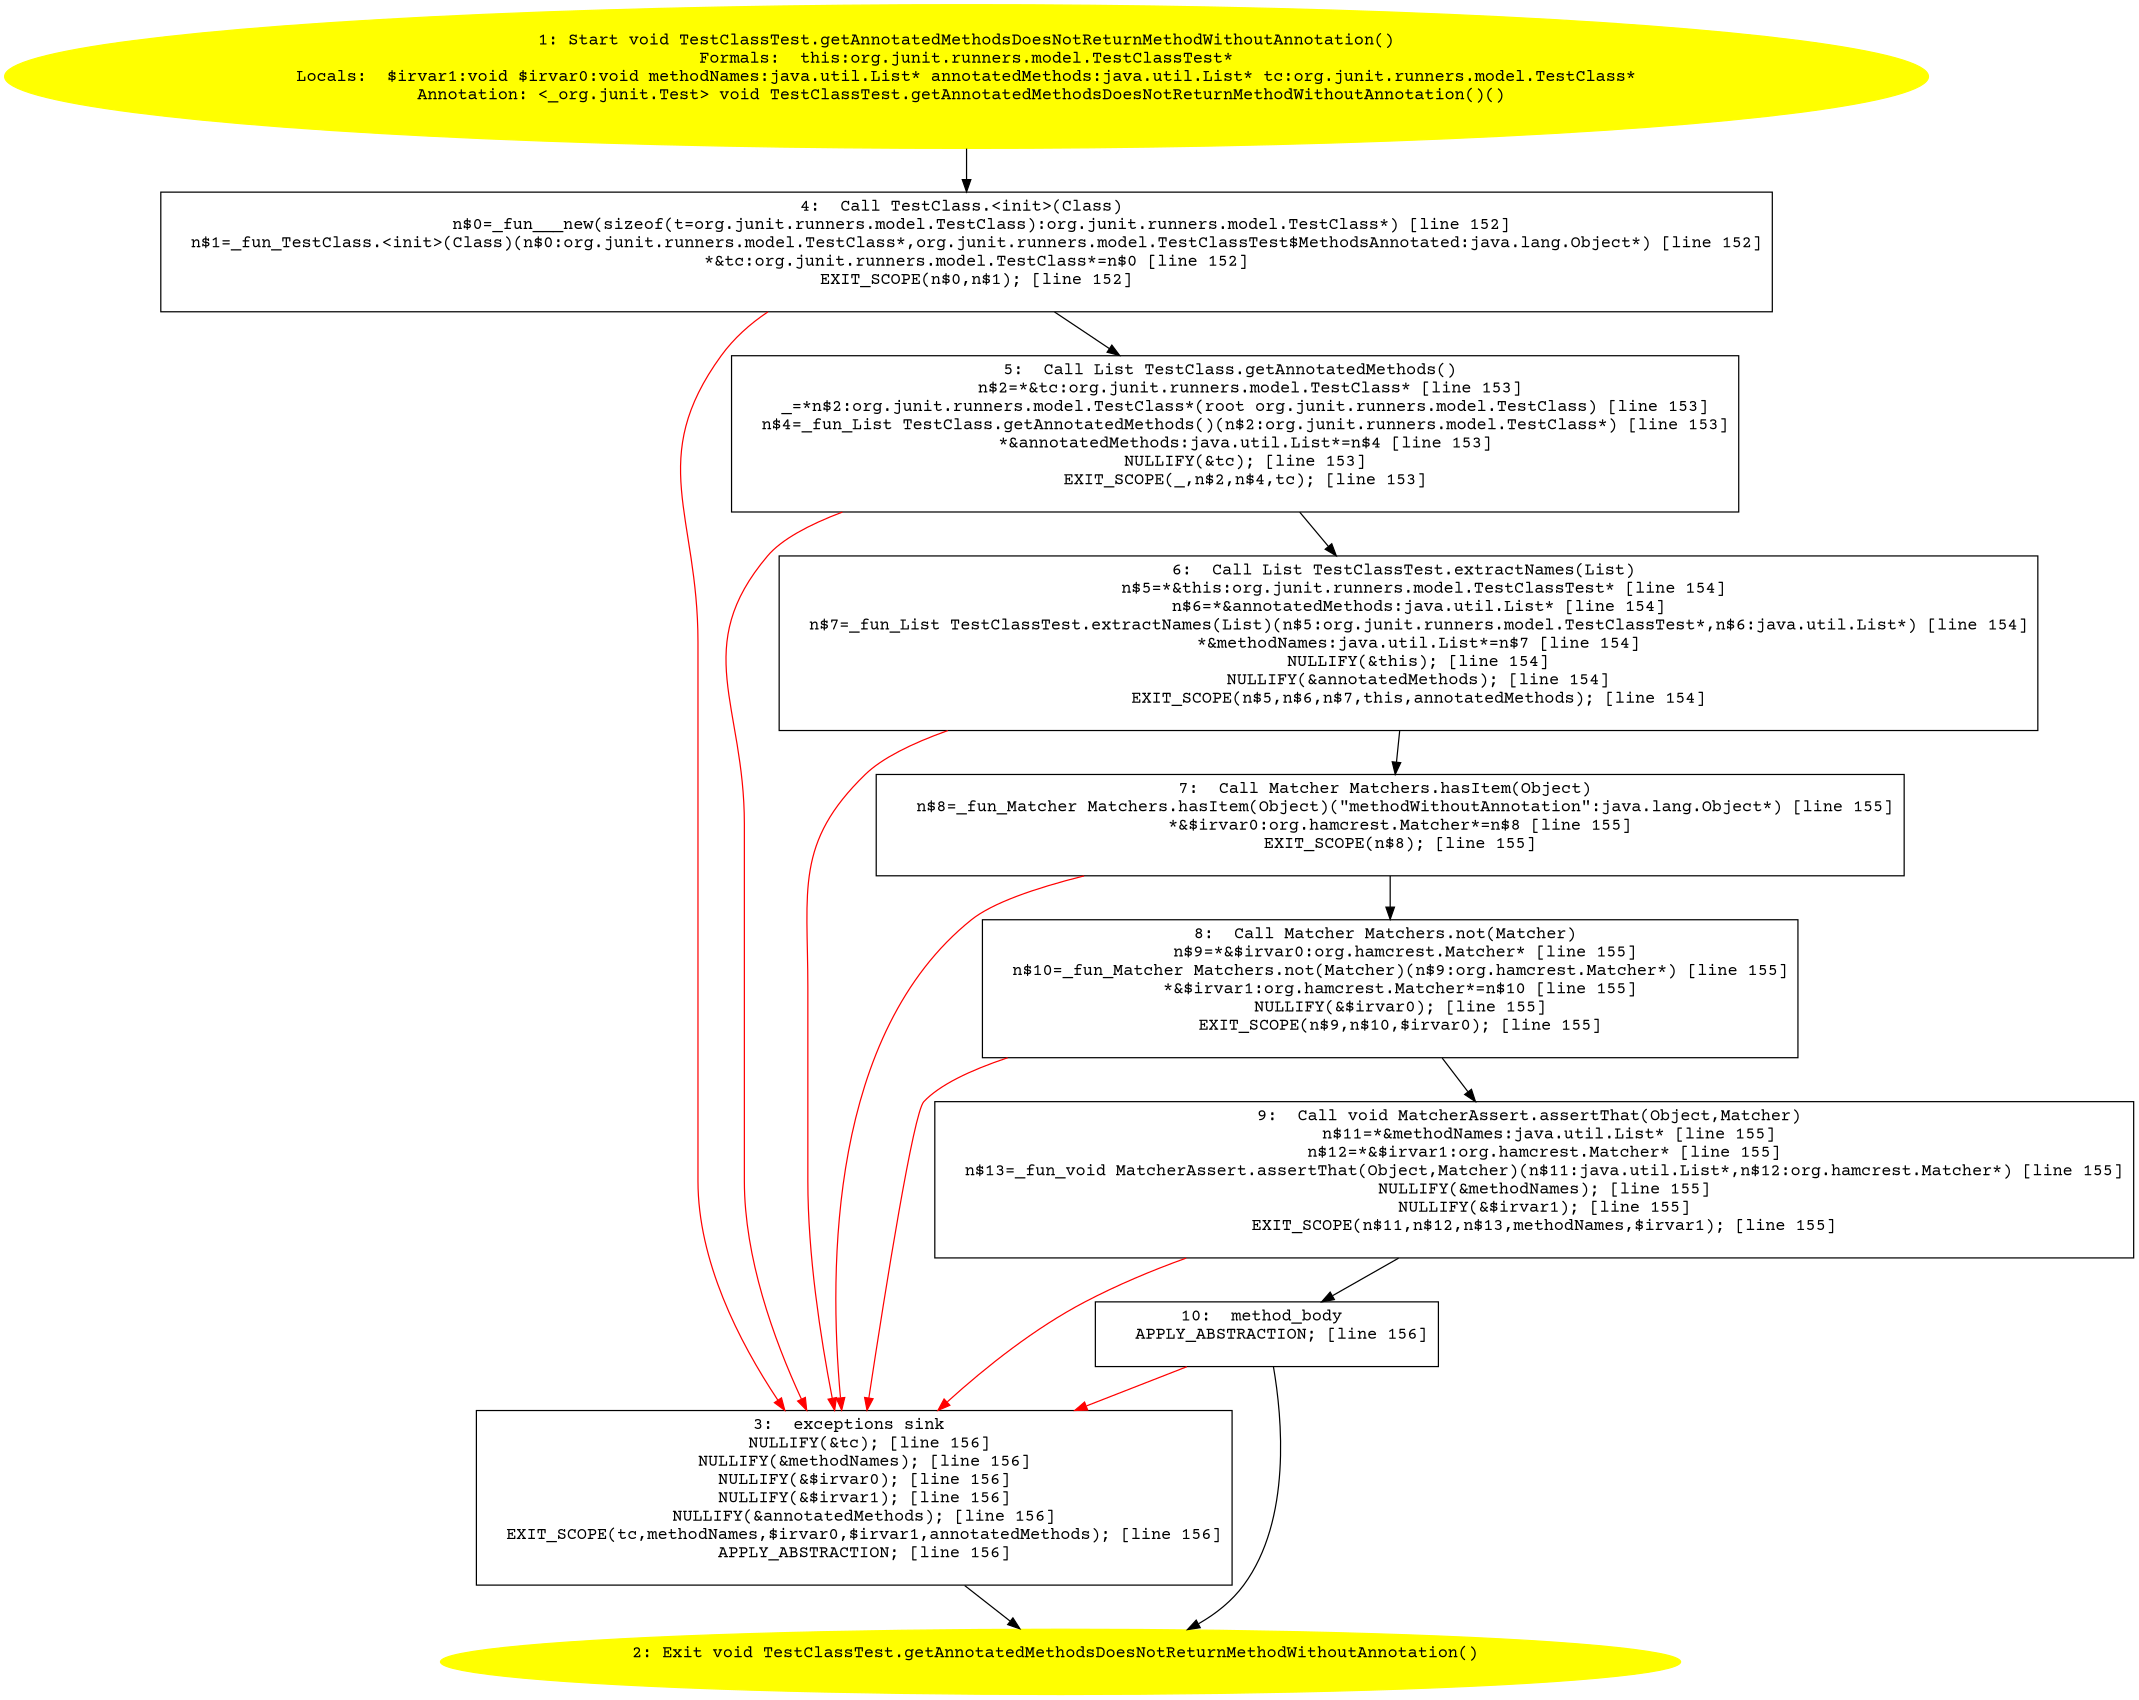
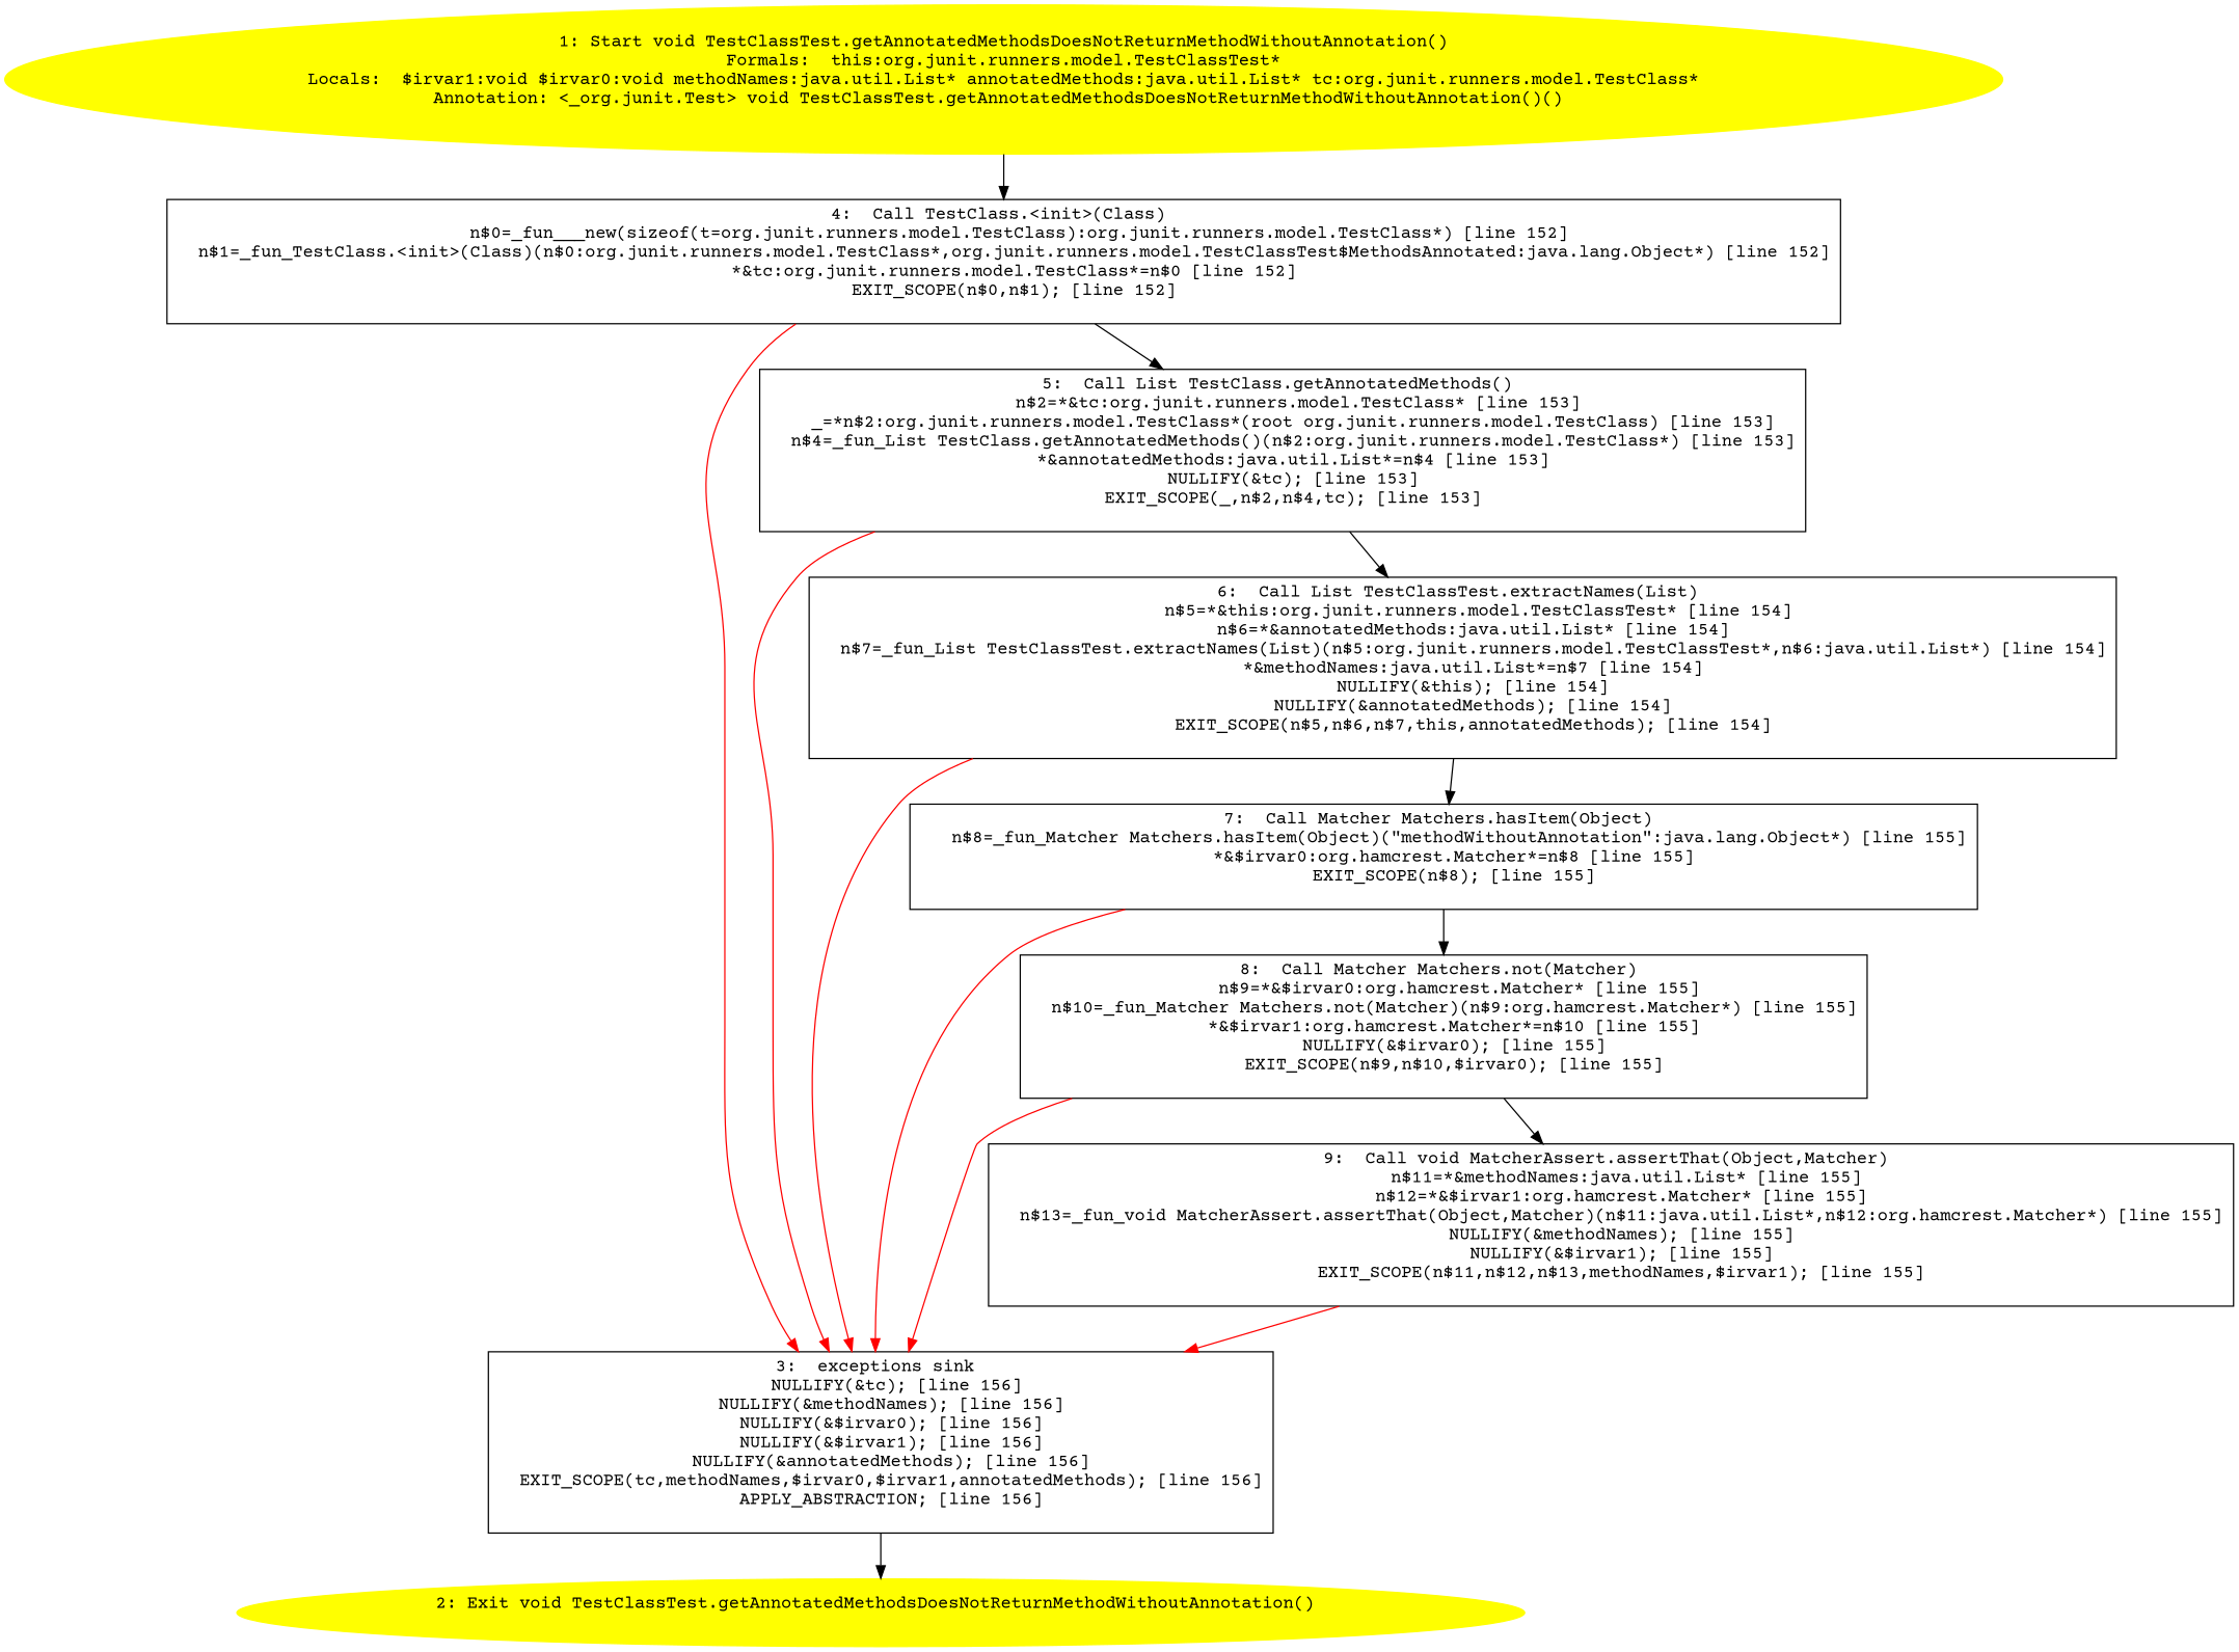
  digraph {
    fontname="Courier Prime"
    node [fontname="Courier Prime" shape=box]
    edge [fontname="Courier Prime"]
    n1 [color=yellow label="1: Start void TestClassTest.getAnnotatedMethodsDoesNotReturnMethodWithoutAnnotation()\nFormals:  this:org.junit.runners.model.TestClassTest*\nLocals:  $irvar1:void $irvar0:void methodNames:java.util.List* annotatedMethods:java.util.List* tc:org.junit.runners.model.TestClass*\nAnnotation: <_org.junit.Test> void TestClassTest.getAnnotatedMethodsDoesNotReturnMethodWithoutAnnotation()() \n  " style=filled shape=""]
    n2 [label="4:  Call TestClass.<init>(Class) \n   n$0=_fun___new(sizeof(t=org.junit.runners.model.TestClass):org.junit.runners.model.TestClass*) [line 152]\n  n$1=_fun_TestClass.<init>(Class)(n$0:org.junit.runners.model.TestClass*,org.junit.runners.model.TestClassTest$MethodsAnnotated:java.lang.Object*) [line 152]\n  *&tc:org.junit.runners.model.TestClass*=n$0 [line 152]\n  EXIT_SCOPE(n$0,n$1); [line 152]\n "]
    n3 [label="3:  exceptions sink \n   NULLIFY(&tc); [line 156]\n  NULLIFY(&methodNames); [line 156]\n  NULLIFY(&$irvar0); [line 156]\n  NULLIFY(&$irvar1); [line 156]\n  NULLIFY(&annotatedMethods); [line 156]\n  EXIT_SCOPE(tc,methodNames,$irvar0,$irvar1,annotatedMethods); [line 156]\n  APPLY_ABSTRACTION; [line 156]\n "]
    n4 [label="5:  Call List TestClass.getAnnotatedMethods() \n   n$2=*&tc:org.junit.runners.model.TestClass* [line 153]\n  _=*n$2:org.junit.runners.model.TestClass*(root org.junit.runners.model.TestClass) [line 153]\n  n$4=_fun_List TestClass.getAnnotatedMethods()(n$2:org.junit.runners.model.TestClass*) [line 153]\n  *&annotatedMethods:java.util.List*=n$4 [line 153]\n  NULLIFY(&tc); [line 153]\n  EXIT_SCOPE(_,n$2,n$4,tc); [line 153]\n "]
    n5 [color=yellow label="2: Exit void TestClassTest.getAnnotatedMethodsDoesNotReturnMethodWithoutAnnotation() \n  " style=filled shape=""]
    n6 [label="6:  Call List TestClassTest.extractNames(List) \n   n$5=*&this:org.junit.runners.model.TestClassTest* [line 154]\n  n$6=*&annotatedMethods:java.util.List* [line 154]\n  n$7=_fun_List TestClassTest.extractNames(List)(n$5:org.junit.runners.model.TestClassTest*,n$6:java.util.List*) [line 154]\n  *&methodNames:java.util.List*=n$7 [line 154]\n  NULLIFY(&this); [line 154]\n  NULLIFY(&annotatedMethods); [line 154]\n  EXIT_SCOPE(n$5,n$6,n$7,this,annotatedMethods); [line 154]\n "]
    n7 [label="7:  Call Matcher Matchers.hasItem(Object) \n   n$8=_fun_Matcher Matchers.hasItem(Object)(\"methodWithoutAnnotation\":java.lang.Object*) [line 155]\n  *&$irvar0:org.hamcrest.Matcher*=n$8 [line 155]\n  EXIT_SCOPE(n$8); [line 155]\n "]
    n8 [label="8:  Call Matcher Matchers.not(Matcher) \n   n$9=*&$irvar0:org.hamcrest.Matcher* [line 155]\n  n$10=_fun_Matcher Matchers.not(Matcher)(n$9:org.hamcrest.Matcher*) [line 155]\n  *&$irvar1:org.hamcrest.Matcher*=n$10 [line 155]\n  NULLIFY(&$irvar0); [line 155]\n  EXIT_SCOPE(n$9,n$10,$irvar0); [line 155]\n "]
    n9 [label="9:  Call void MatcherAssert.assertThat(Object,Matcher) \n   n$11=*&methodNames:java.util.List* [line 155]\n  n$12=*&$irvar1:org.hamcrest.Matcher* [line 155]\n  n$13=_fun_void MatcherAssert.assertThat(Object,Matcher)(n$11:java.util.List*,n$12:org.hamcrest.Matcher*) [line 155]\n  NULLIFY(&methodNames); [line 155]\n  NULLIFY(&$irvar1); [line 155]\n  EXIT_SCOPE(n$11,n$12,n$13,methodNames,$irvar1); [line 155]\n "]
-   n10 [label="10:  method_body \n   APPLY_ABSTRACTION; [line 156]\n "]
    n1 -> n2
    n2 -> n3 [color=red]
    n2 -> n4
    n3 -> n5
    n4 -> n3 [color=red]
    n4 -> n6
    n6 -> n3 [color=red]
    n6 -> n7
    n7 -> n3 [color=red]
    n7 -> n8
    n8 -> n3 [color=red]
    n8 -> n9
    n9 -> n3 [color=red]
-   n9 -> n10
-   n10 -> n3 [color=red]
-   n10 -> n5
  }
